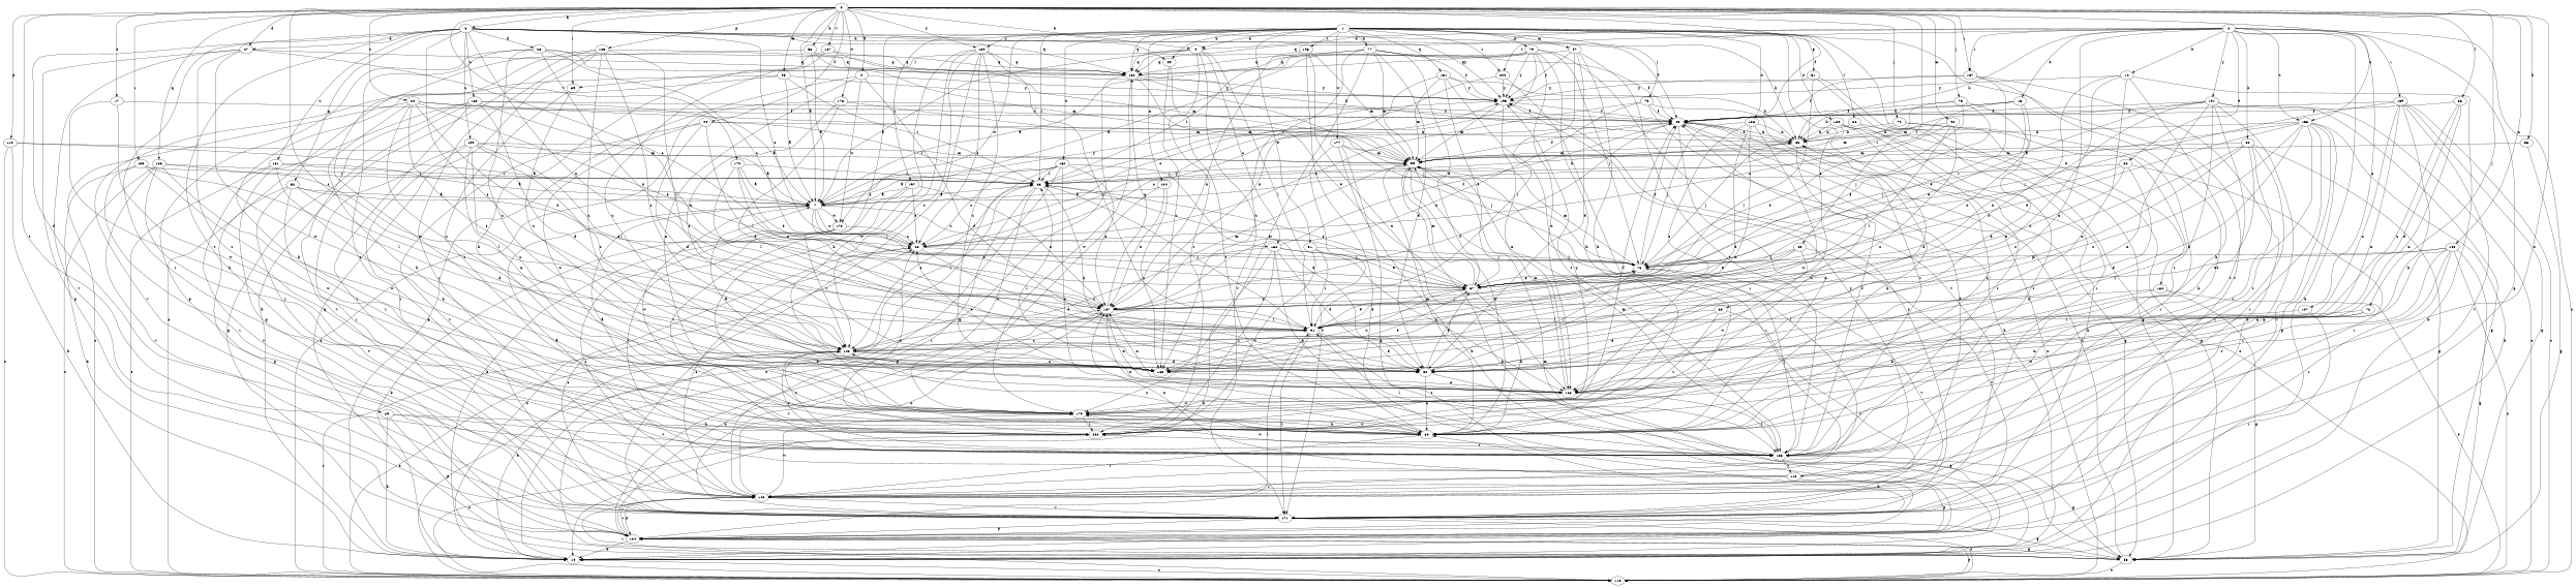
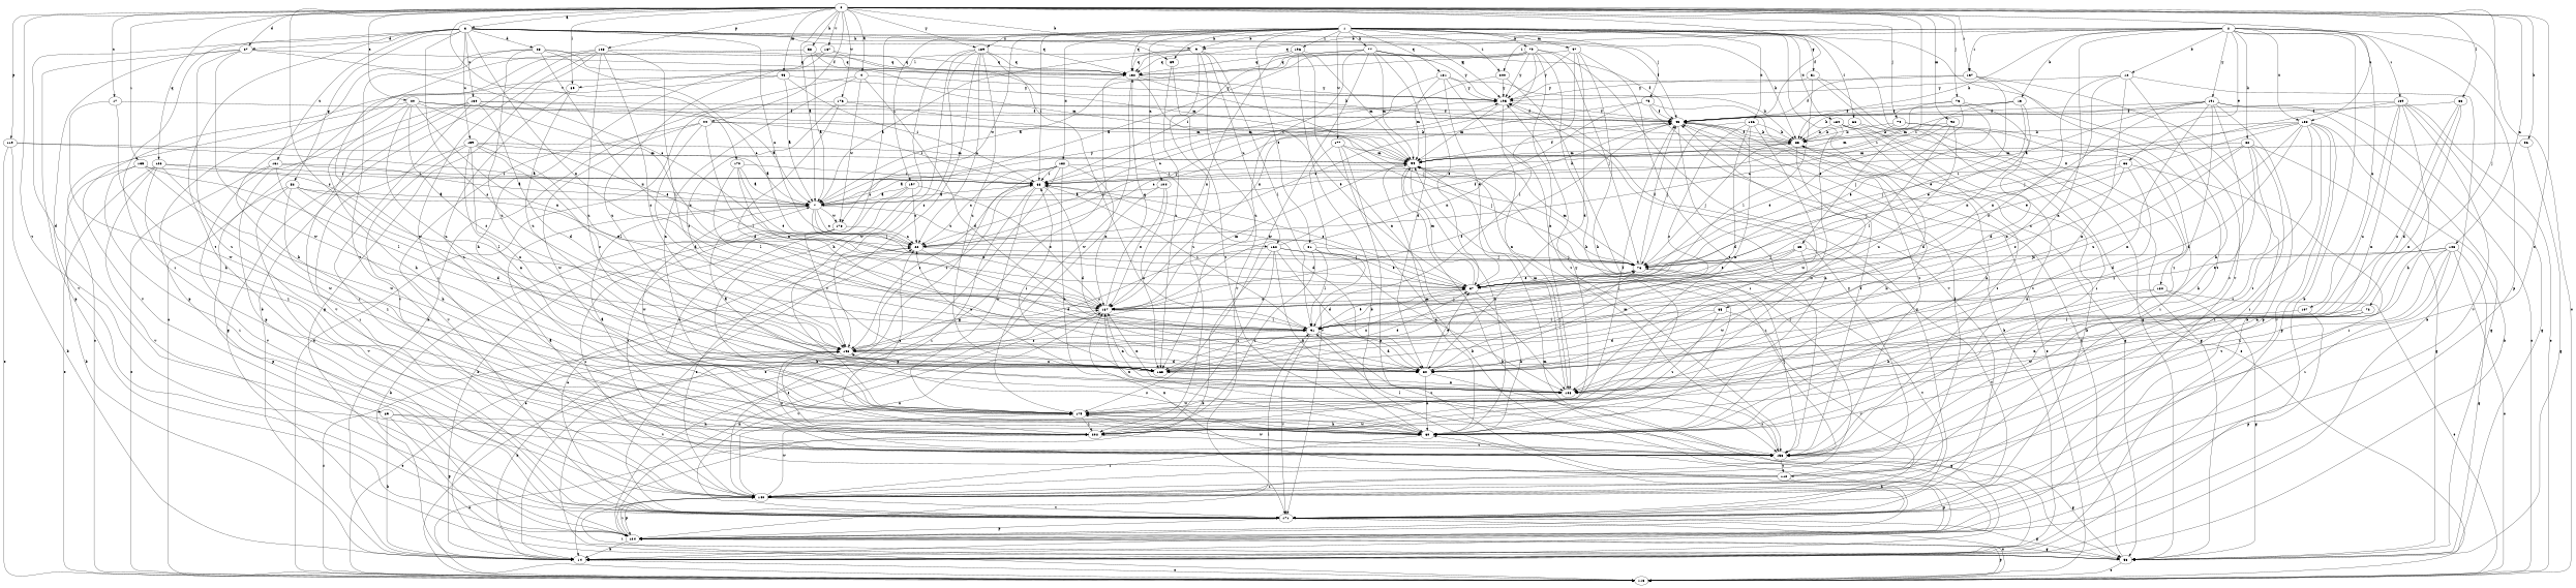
  strict digraph {
    fontname="DejaVu Serif"
    node [fontname="DejaVu Serif"]
    edge [fontname="DejaVu Serif"]
    0
    3
    4
    7
    9
    17
    20
    27
    44
    45
    56
    58
    65
    72
    73
    74
    86
    89
    92
    95
    103
    112
    119
    123
    126
    135
    137
    148
    156
    158
    167
    170
    176
    189
    59
    132
    83
    22
    28
    29
    52
    140
    159
    160
    161
    187
    195
    178
    14
    108
    30
    76
    162
    179
    171
    91
    202
    60
    116
    163
    37
    99
    124
    68
    53
    1
    31
    35
    51
    66
    75
    77
    79
    97
    104
    131
    177
    180
    182
    184
    186
    196
    197
    200
    2
    12
    13
    36
    82
    107
    139
    191
    0 -> 3 [label=a]
    0 -> 4 [label=a]
    0 -> 7 [label=a]
    0 -> 9 [label=b]
    0 -> 17 [label=c]
    0 -> 20 [label=c]
    0 -> 27 [label=d]
    0 -> 44 [label=f]
    0 -> 45 [label=f]
    0 -> 56 [label=h]
    0 -> 58 [label=h]
    0 -> 65 [label=i]
    0 -> 72 [label=j]
    0 -> 73 [label=j]
    0 -> 74 [label=j]
    0 -> 86 [label=l]
    0 -> 89 [label=l]
    0 -> 92 [label=m]
    0 -> 95 [label=m]
    0 -> 103 [label=n]
    0 -> 112 [label=o]
    0 -> 119 [label=p]
    0 -> 123 [label=p]
    0 -> 126 [label=q]
    0 -> 135 [label=r]
    0 -> 137 [label=r]
    0 -> 148 [label=s]
    0 -> 156 [label=t]
    0 -> 158 [label=u]
    0 -> 167 [label=v]
    0 -> 170 [label=v]
    0 -> 176 [label=w]
    0 -> 189 [label=y]
    3 -> 27 [label=d]
    3 -> 45 [label=f]
    3 -> 148 [label=s]
    3 -> 156 [label=t]
    3 -> 59 [label=h]
    3 -> 132 [label=q]
    3 -> 83 [label=k]
    3 -> 22 [label=c]
    3 -> 28 [label=d]
    3 -> 29 [label=d]
    3 -> 52 [label=g]
    3 -> 140 [label=r]
    3 -> 159 [label=u]
    3 -> 160 [label=u]
    3 -> 161 [label=u]
    3 -> 187 [label=x]
    3 -> 195 [label=y]
    4 -> 195 [label=y]
    4 -> 178 [label=w]
    4 -> 14 [label=b]
    4 -> 108 [label=n]
    4 -> 30 [label=d]
    7 -> 22 [label=c]
    7 -> 187 [label=x]
    7 -> 195 [label=y]
    7 -> 178 [label=w]
    7 -> 76 [label=j]
    7 -> 162 [label=u]
    7 -> 179 [label=w]
    9 -> 7 [label=a]
    9 -> 89 [label=l]
    9 -> 132 [label=q]
    9 -> 162 [label=u]
    9 -> 171 [label=v]
    9 -> 91 [label=l]
    9 -> 202 [label=z]
    17 -> 45 [label=f]
    17 -> 179 [label=w]
    17 -> 60 [label=h]
    20 -> 45 [label=f]
    20 -> 148 [label=s]
    20 -> 187 [label=x]
    20 -> 60 [label=h]
    20 -> 116 [label=o]
    20 -> 163 [label=u]
    20 -> 37 [label=e]
    20 -> 99 [label=m]
    27 -> 132 [label=q]
    27 -> 22 [label=c]
    27 -> 179 [label=w]
    27 -> 171 [label=v]
    27 -> 202 [label=z]
    27 -> 124 [label=p]
    44 -> 83 [label=k]
    44 -> 30 [label=d]
    44 -> 179 [label=w]
    44 -> 171 [label=v]
    44 -> 91 [label=l]
    44 -> 68 [label=i]
    45 -> 83 [label=k]
    45 -> 22 [label=c]
    45 -> 60 [label=h]
    45 -> 116 [label=o]
    45 -> 53 [label=g]
    56 -> 99 [label=m]
    56 -> 53 [label=g]
    58 -> 7 [label=a]
    58 -> 132 [label=q]
    58 -> 83 [label=k]
    58 -> 179 [label=w]
    65 -> 76 [label=j]
    65 -> 179 [label=w]
    65 -> 171 [label=v]
    65 -> 91 [label=l]
    65 -> 37 [label=e]
    72 -> 108 [label=n]
    72 -> 179 [label=w]
    72 -> 91 [label=l]
    73 -> 45 [label=f]
    73 -> 30 [label=d]
    73 -> 76 [label=j]
    73 -> 37 [label=e]
    73 -> 68 [label=i]
    74 -> 83 [label=k]
    74 -> 140 [label=r]
    74 -> 202 [label=z]
    74 -> 99 [label=m]
    86 -> 45 [label=f]
    86 -> 108 [label=n]
    86 -> 30 [label=d]
    86 -> 163 [label=u]
    89 -> 202 [label=z]
    89 -> 163 [label=u]
    92 -> 83 [label=k]
    92 -> 91 [label=l]
    92 -> 163 [label=u]
    92 -> 37 [label=e]
    95 -> 7 [label=a]
    95 -> 195 [label=y]
    95 -> 171 [label=v]
    95 -> 60 [label=h]
    95 -> 68 [label=i]
    103 -> 156 [label=t]
    103 -> 140 [label=r]
    103 -> 108 [label=n]
    103 -> 76 [label=j]
    103 -> 202 [label=z]
    103 -> 116 [label=o]
    103 -> 37 [label=e]
    103 -> 53 [label=g]
    112 -> 7 [label=a]
    112 -> 45 [label=f]
    112 -> 140 [label=r]
    112 -> 187 [label=x]
    112 -> 195 [label=y]
    112 -> 124 [label=p]
    119 -> 7 [label=a]
    119 -> 14 [label=b]
    119 -> 116 [label=o]
    119 -> 99 [label=m]
    123 -> 148 [label=s]
    123 -> 132 [label=q]
    123 -> 140 [label=r]
    123 -> 14 [label=b]
    123 -> 91 [label=l]
    123 -> 116 [label=o]
    123 -> 163 [label=u]
    123 -> 53 [label=g]
    126 -> 179 [label=w]
    126 -> 171 [label=v]
    126 -> 91 [label=l]
    126 -> 202 [label=z]
    126 -> 116 [label=o]
    126 -> 68 [label=i]
    135 -> 140 [label=r]
    135 -> 14 [label=b]
    135 -> 179 [label=w]
    135 -> 91 [label=l]
    135 -> 68 [label=i]
    137 -> 45 [label=f]
    137 -> 156 [label=t]
    137 -> 195 [label=y]
    137 -> 14 [label=b]
    137 -> 37 [label=e]
    148 -> 45 [label=f]
    148 -> 14 [label=b]
    148 -> 30 [label=d]
    148 -> 116 [label=o]
    148 -> 163 [label=u]
    148 -> 68 [label=i]
    156 -> 45 [label=f]
    156 -> 112 [label=t]
    156 -> 148 [label=s]
    156 -> 76 [label=j]
    156 -> 179 [label=w]
    156 -> 91 [label=l]
    156 -> 99 [label=m]
    156 -> 53 [label=g]
    158 -> 156 [label=t]
    158 -> 83 [label=k]
    158 -> 140 [label=r]
    158 -> 14 [label=b]
    158 -> 30 [label=d]
    158 -> 76 [label=j]
    158 -> 171 [label=v]
    158 -> 163 [label=u]
    158 -> 37 [label=e]
    158 -> 124 [label=p]
    167 -> 132 [label=q]
    167 -> 60 [label=h]
    167 -> 163 [label=u]
    167 -> 99 [label=m]
    170 -> 7 [label=a]
    170 -> 187 [label=x]
    170 -> 91 [label=l]
    170 -> 37 [label=e]
    170 -> 68 [label=i]
    176 -> 45 [label=f]
    176 -> 148 [label=s]
    176 -> 30 [label=d]
    176 -> 116 [label=o]
    176 -> 99 [label=m]
    189 -> 148 [label=s]
    189 -> 132 [label=q]
    189 -> 22 [label=c]
    189 -> 179 [label=w]
    189 -> 171 [label=v]
    189 -> 91 [label=l]
    189 -> 60 [label=h]
    189 -> 163 [label=u]
    59 -> 156 [label=t]
    59 -> 163 [label=u]
    132 -> 195 [label=y]
    132 -> 76 [label=j]
    132 -> 179 [label=w]
    132 -> 37 [label=e]
    132 -> 53 [label=g]
    83 -> 45 [label=f]
    83 -> 76 [label=j]
    83 -> 179 [label=w]
    83 -> 99 [label=m]
    22 -> 195 [label=y]
    22 -> 30 [label=d]
    22 -> 76 [label=j]
    28 -> 156 [label=t]
    28 -> 132 [label=q]
    28 -> 22 [label=c]
    28 -> 187 [label=x]
    28 -> 163 [label=u]
    28 -> 99 [label=m]
    28 -> 124 [label=p]
    29 -> 156 [label=t]
    29 -> 14 [label=b]
    29 -> 60 [label=h]
    29 -> 124 [label=p]
    52 -> 7 [label=a]
    52 -> 30 [label=d]
    52 -> 171 [label=v]
    52 -> 202 [label=z]
    52 -> 37 [label=e]
    52 -> 124 [label=p]
    140 -> 22 [label=c]
    140 -> 187 [label=x]
    140 -> 179 [label=w]
    140 -> 171 [label=v]
    140 -> 124 [label=p]
    159 -> 7 [label=a]
    159 -> 148 [label=s]
    159 -> 156 [label=t]
    159 -> 140 [label=r]
    159 -> 108 [label=n]
    159 -> 91 [label=l]
    159 -> 163 [label=u]
    159 -> 99 [label=m]
    160 -> 7 [label=a]
    160 -> 45 [label=f]
    160 -> 140 [label=r]
    160 -> 187 [label=x]
    160 -> 30 [label=d]
    160 -> 171 [label=v]
    160 -> 124 [label=p]
    160 -> 53 [label=g]
    161 -> 7 [label=a]
    161 -> 171 [label=v]
    161 -> 60 [label=h]
    161 -> 116 [label=o]
    161 -> 68 [label=i]
    187 -> 132 [label=q]
    187 -> 108 [label=n]
    187 -> 171 [label=v]
    187 -> 91 [label=l]
    187 -> 99 [label=m]
    195 -> 45 [label=f]
    195 -> 108 [label=n]
    195 -> 99 [label=m]
    178 -> 156 [label=t]
    178 -> 22 [label=c]
    178 -> 140 [label=r]
    178 -> 14 [label=b]
    14 -> 22 [label=c]
    14 -> 116 [label=o]
    14 -> 99 [label=m]
    108 -> 7 [label=a]
    108 -> 156 [label=t]
    108 -> 187 [label=x]
    108 -> 179 [label=w]
    108 -> 99 [label=m]
    108 -> 68 [label=i]
    30 -> 76 [label=j]
    30 -> 60 [label=h]
    30 -> 37 [label=e]
    30 -> 53 [label=g]
    76 -> 45 [label=f]
    76 -> 171 [label=v]
    76 -> 37 [label=e]
    76 -> 99 [label=m]
    162 -> 45 [label=f]
    162 -> 148 [label=s]
    162 -> 14 [label=b]
    162 -> 30 [label=d]
    162 -> 76 [label=j]
    162 -> 202 [label=z]
    162 -> 60 [label=h]
    162 -> 37 [label=e]
    179 -> 45 [label=f]
    179 -> 202 [label=z]
    179 -> 60 [label=h]
    171 -> 83 [label=k]
    171 -> 22 [label=c]
    171 -> 195 [label=y]
    171 -> 116 [label=o]
    171 -> 124 [label=p]
    171 -> 53 [label=g]
    91 -> 148 [label=s]
    91 -> 156 [label=t]
    91 -> 30 [label=d]
    91 -> 76 [label=j]
    91 -> 171 [label=v]
    91 -> 37 [label=e]
    91 -> 68 [label=i]
    202 -> 7 [label=a]
    202 -> 148 [label=s]
    202 -> 156 [label=t]
    202 -> 22 [label=c]
    202 -> 195 [label=y]
    202 -> 116 [label=o]
    60 -> 148 [label=s]
    60 -> 83 [label=k]
    60 -> 140 [label=r]
    60 -> 187 [label=x]
    60 -> 179 [label=w]
    60 -> 99 [label=m]
    116 -> 148 [label=s]
    116 -> 140 [label=r]
    116 -> 124 [label=p]
    163 -> 22 [label=c]
    163 -> 108 [label=n]
    163 -> 37 [label=e]
    37 -> 187 [label=x]
    37 -> 60 [label=h]
    37 -> 163 [label=u]
    37 -> 99 [label=m]
    37 -> 68 [label=i]
    99 -> 45 [label=f]
    99 -> 140 [label=r]
    99 -> 14 [label=b]
    99 -> 60 [label=h]
    99 -> 68 [label=i]
    124 -> 140 [label=r]
    124 -> 187 [label=x]
    124 -> 14 [label=b]
    124 -> 91 [label=l]
    124 -> 60 [label=h]
    124 -> 53 [label=g]
    68 -> 7 [label=a]
    68 -> 148 [label=s]
    68 -> 83 [label=k]
    68 -> 140 [label=r]
    68 -> 30 [label=d]
    68 -> 179 [label=w]
    68 -> 37 [label=e]
    53 -> 45 [label=f]
    53 -> 116 [label=o]
    1 -> 9 [label=b]
    1 -> 148 [label=s]
    1 -> 189 [label=y]
    1 -> 59 [label=h]
    1 -> 132 [label=q]
    1 -> 178 [label=w]
    1 -> 171 [label=v]
    1 -> 68 [label=i]
    1 -> 31 [label=e]
    1 -> 35 [label=e]
    1 -> 51 [label=g]
    1 -> 66 [label=i]
    1 -> 75 [label=j]
    1 -> 77 [label=k]
    1 -> 79 [label=k]
    1 -> 97 [label=m]
    1 -> 104 [label=n]
    1 -> 131 [label=q]
    1 -> 177 [label=w]
    1 -> 180 [label=x]
    1 -> 182 [label=x]
    1 -> 184 [label=x]
    1 -> 186 [label=x]
    1 -> 196 [label=z]
    1 -> 197 [label=z]
    1 -> 200 [label=z]
    31 -> 108 [label=n]
    31 -> 76 [label=j]
    31 -> 91 [label=l]
    31 -> 202 [label=z]
    35 -> 30 [label=d]
    35 -> 171 [label=v]
    35 -> 91 [label=l]
    35 -> 202 [label=z]
    51 -> 140 [label=r]
    51 -> 195 [label=y]
    51 -> 91 [label=l]
    51 -> 53 [label=g]
    66 -> 156 [label=t]
    66 -> 83 [label=k]
    66 -> 53 [label=g]
    75 -> 45 [label=f]
    75 -> 156 [label=t]
    75 -> 22 [label=c]
    75 -> 187 [label=x]
    75 -> 14 [label=b]
    77 -> 7 [label=a]
    77 -> 45 [label=f]
    77 -> 132 [label=q]
    77 -> 195 [label=y]
    77 -> 30 [label=d]
    77 -> 179 [label=w]
    77 -> 163 [label=u]
    77 -> 37 [label=e]
    77 -> 99 [label=m]
    79 -> 7 [label=a]
    79 -> 132 [label=q]
    79 -> 187 [label=x]
    79 -> 195 [label=y]
    79 -> 108 [label=n]
    79 -> 76 [label=j]
    79 -> 171 [label=v]
    79 -> 60 [label=h]
    79 -> 68 [label=i]
    97 -> 156 [label=t]
    97 -> 132 [label=q]
    97 -> 195 [label=y]
    97 -> 30 [label=d]
    97 -> 91 [label=l]
    97 -> 60 [label=h]
    104 -> 7 [label=a]
    104 -> 187 [label=x]
    104 -> 163 [label=u]
    104 -> 124 [label=p]
    131 -> 156 [label=t]
    131 -> 83 [label=k]
    131 -> 22 [label=c]
    131 -> 195 [label=y]
    131 -> 37 [label=e]
    131 -> 99 [label=m]
    177 -> 14 [label=b]
    177 -> 76 [label=j]
    177 -> 171 [label=v]
    177 -> 99 [label=m]
    177 -> 124 [label=p]
    180 -> 187 [label=x]
    180 -> 60 [label=h]
    180 -> 116 [label=o]
    180 -> 53 [label=g]
    182 -> 7 [label=a]
    182 -> 22 [label=c]
    182 -> 187 [label=x]
    182 -> 14 [label=b]
    182 -> 30 [label=d]
    182 -> 60 [label=h]
    182 -> 116 [label=o]
    182 -> 68 [label=i]
    184 -> 156 [label=t]
    184 -> 83 [label=k]
    184 -> 30 [label=d]
    184 -> 60 [label=h]
    184 -> 116 [label=o]
    186 -> 148 [label=s]
    186 -> 83 [label=k]
    186 -> 108 [label=n]
    186 -> 30 [label=d]
    186 -> 76 [label=j]
    186 -> 179 [label=w]
    196 -> 132 [label=q]
    196 -> 187 [label=x]
    196 -> 14 [label=b]
    196 -> 108 [label=n]
    196 -> 99 [label=m]
    197 -> 7 [label=a]
    197 -> 156 [label=t]
    197 -> 22 [label=c]
    197 -> 187 [label=x]
    197 -> 14 [label=b]
    200 -> 140 [label=r]
    200 -> 195 [label=y]
    200 -> 68 [label=i]
    2 -> 9 [label=b]
    2 -> 137 [label=r]
    2 -> 158 [label=u]
    2 -> 132 [label=q]
    2 -> 83 [label=k]
    2 -> 14 [label=b]
    2 -> 108 [label=n]
    2 -> 116 [label=o]
    2 -> 124 [label=p]
    2 -> 200 [label=z]
    2 -> 12 [label=b]
    2 -> 13 [label=b]
    2 -> 36 [label=e]
    2 -> 82 [label=k]
    2 -> 107 [label=n]
    2 -> 139 [label=r]
    2 -> 191 [label=y]
    12 -> 148 [label=s]
    12 -> 195 [label=y]
    12 -> 14 [label=b]
    12 -> 108 [label=n]
    12 -> 60 [label=h]
    12 -> 163 [label=u]
    13 -> 45 [label=f]
    13 -> 83 [label=k]
    13 -> 22 [label=c]
    13 -> 187 [label=x]
    13 -> 37 [label=e]
    36 -> 140 [label=r]
    36 -> 187 [label=x]
    36 -> 30 [label=d]
    36 -> 76 [label=j]
    36 -> 68 [label=i]
    82 -> 148 [label=s]
    82 -> 156 [label=t]
    82 -> 140 [label=r]
    82 -> 60 [label=h]
    82 -> 163 [label=u]
    82 -> 99 [label=m]
    82 -> 53 [label=g]
    107 -> 91 [label=l]
-   107 -> 124 [label=r]
+   107 -> 124 [label=p]
    139 -> 45 [label=f]
    139 -> 108 [label=n]
    139 -> 76 [label=j]
    139 -> 171 [label=v]
    139 -> 60 [label=h]
    139 -> 116 [label=o]
    139 -> 163 [label=u]
    139 -> 53 [label=g]
    191 -> 7 [label=a]
    191 -> 45 [label=f]
    191 -> 156 [label=t]
    191 -> 187 [label=x]
    191 -> 108 [label=n]
    191 -> 202 [label=z]
    191 -> 116 [label=o]
    191 -> 99 [label=m]
    191 -> 124 [label=p]
    191 -> 53 [label=g]
  }
